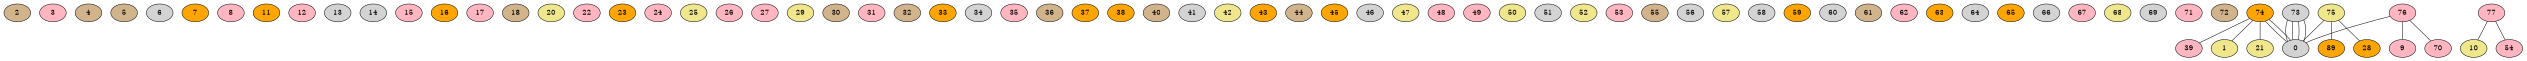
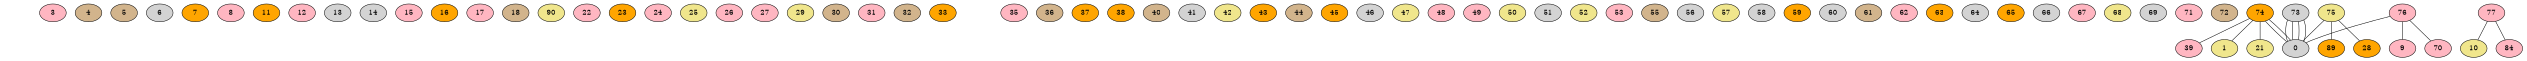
  graph {
    node [fillcolor=lightpink style=filled]
-   2 [fillcolor=tan]
    3
    4 [fillcolor=tan]
    5 [fillcolor=tan]
    6 [fillcolor=lightgrey]
    7 [fillcolor=orange]
    8
    11 [fillcolor=orange]
    12
    13 [fillcolor=lightgrey]
    14 [fillcolor=lightgrey]
    15
    16 [fillcolor=orange]
    17
    18 [fillcolor=tan]
-   20 [fillcolor=khaki]
+   20 [fillcolor=khaki label=90]
    22
    23 [fillcolor=orange]
    24
    25 [fillcolor=khaki]
    26
    27
    29 [fillcolor=khaki]
    30 [fillcolor=tan]
    31
    32 [fillcolor=tan]
    33 [fillcolor=orange]
-   34 [fillcolor=lightgrey]
    35
    36 [fillcolor=tan]
    37 [fillcolor=orange]
    38 [fillcolor=orange]
    40 [fillcolor=tan]
    41 [fillcolor=lightgrey]
    42 [fillcolor=khaki]
    43 [fillcolor=orange]
    44 [fillcolor=tan]
    45 [fillcolor=orange]
    46 [fillcolor=lightgrey]
    47 [fillcolor=khaki]
    48
    49
    50 [fillcolor=khaki]
    51 [fillcolor=lightgrey]
    52 [fillcolor=khaki]
    53
    55 [fillcolor=tan]
    56 [fillcolor=lightgrey]
    57 [fillcolor=khaki]
    58 [fillcolor=lightgrey]
    59 [fillcolor=orange]
    60 [fillcolor=lightgrey]
    61 [fillcolor=tan]
    62
    63 [fillcolor=orange]
    64 [fillcolor=lightgrey]
    65 [fillcolor=orange]
    66 [fillcolor=lightgrey]
    67
    68 [fillcolor=khaki]
    69 [fillcolor=lightgrey]
    71
    72 [fillcolor=tan]
    73 [fillcolor=lightgrey]
    0 [fillcolor=lightgrey]
    74 [fillcolor=orange]
    1 [fillcolor=khaki]
    21 [fillcolor=khaki]
    39
    75 [fillcolor=khaki]
    n71 [fillcolor=orange label=89]
    28 [fillcolor=orange]
    76
    9
    70
    10 [fillcolor=khaki]
    77
-   54
+   54 [label=84]
    73 -- 0
    73 -- 0
    73 -- 0
    73 -- 0
    74 -- 0
    74 -- 0
    74 -- 1
    74 -- 21
    74 -- 39
    75 -- 0
    75 -- n71
    75 -- 28
    76 -- 0
    76 -- 9
    76 -- 70
    77 -- 10
    77 -- 54
  }
